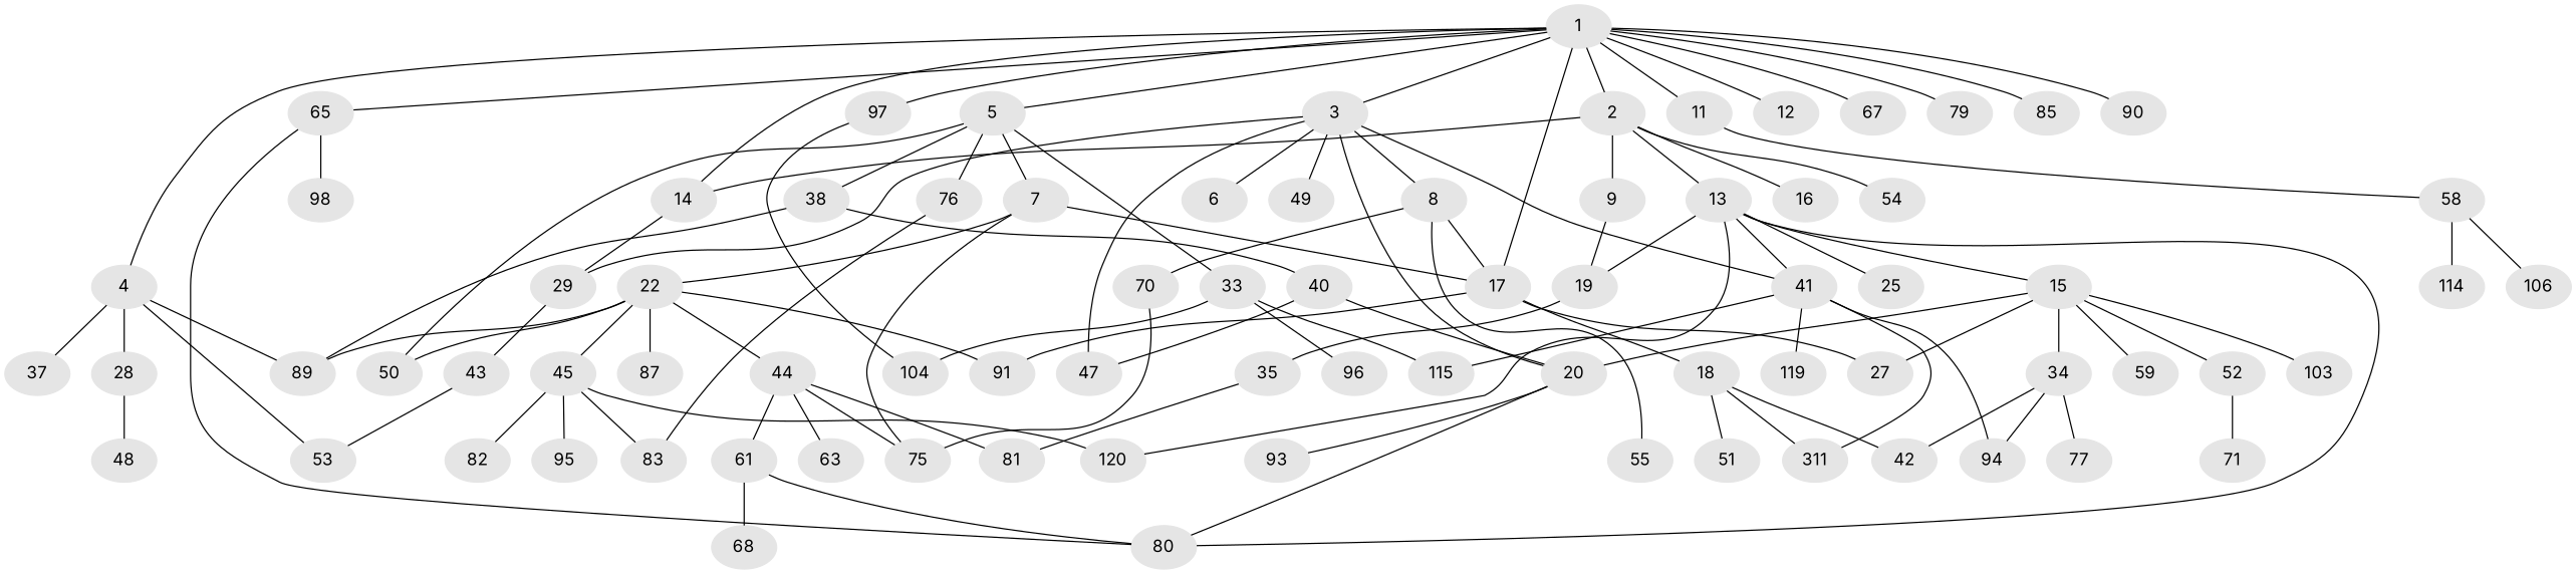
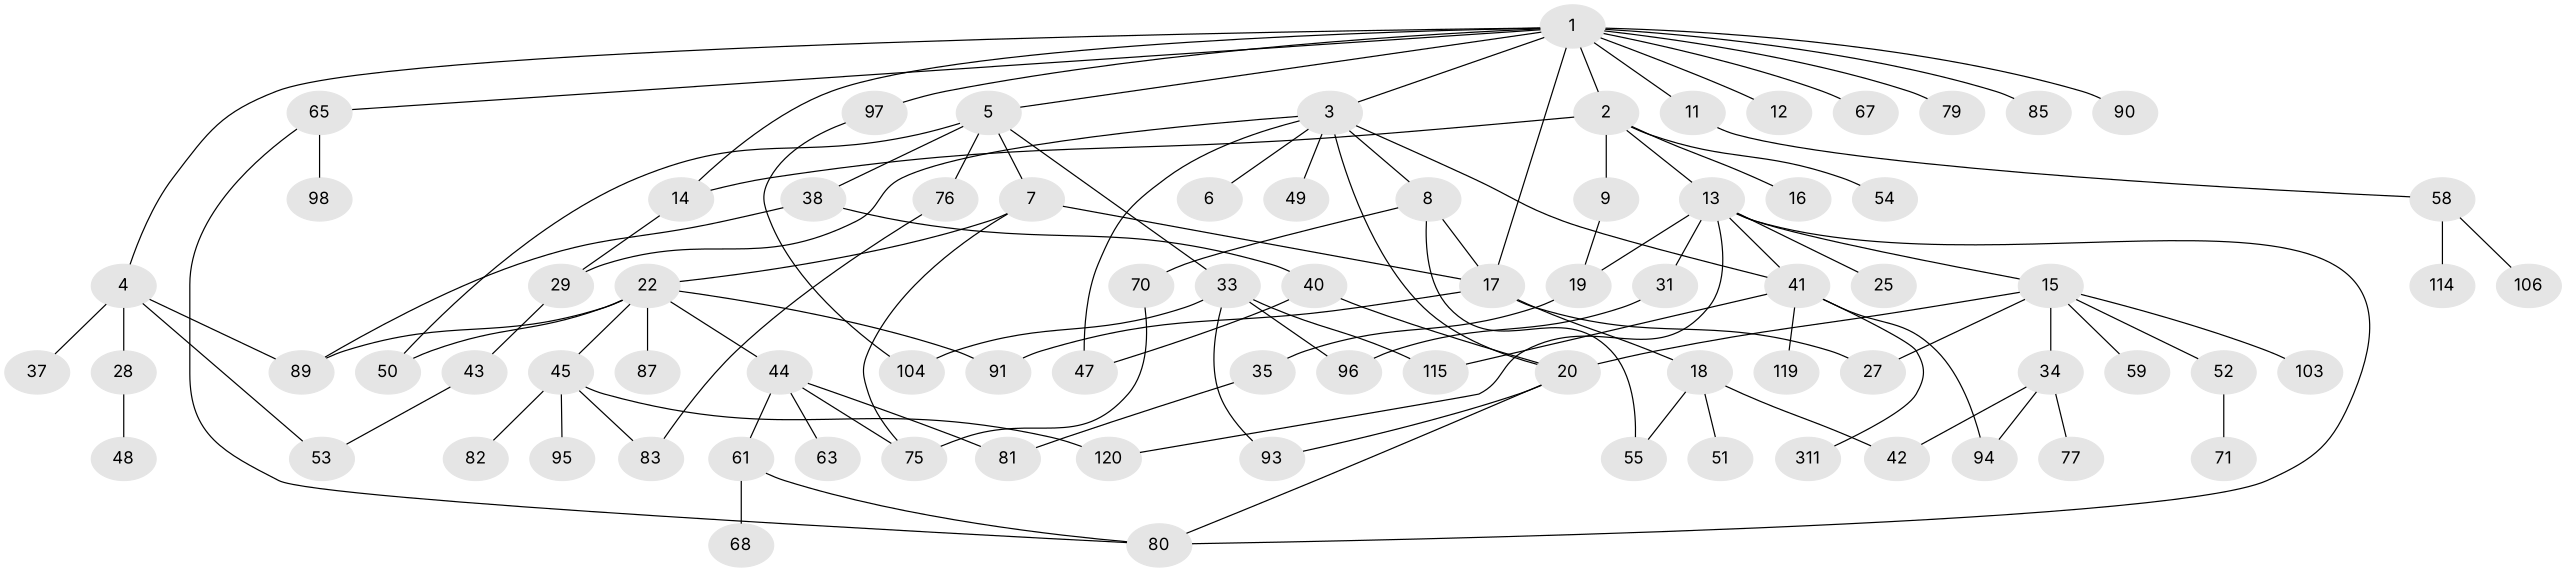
  graph {
    fontname=Inter
    node [color=gray90 fontname=Inter style=filled]
    edge [fontname=Inter]
    1 [super="+23"]
    2
    3 [super="+32"]
    4 [super="+10"]
    5 [super="+30"]
    11
    12
    14 [super="+101"]
    17 [super="+72"]
    65 [super="+84"]
    67
    79 [super="+118"]
    85
    90
    97 [super="+109"]
    9 [super="+21"]
    13 [super="+86"]
    16
    54
    6 [super="+24"]
    8 [super="+62"]
    20 [super="+36"]
    29
    41 [super="+69"]
    47 [super="+117"]
    49 [super="+105"]
    28
    37
    53 [super="+116"]
    89 [super="+113"]
    7
    33 [super="+112"]
    38
    50 [super="+73"]
    76
    58 [super="+107"]
    27
    18 [super="+56"]
    91
    80 [super="+99"]
    98
    104
    19 [super="+92"]
    15 [super="+26"]
    25 [super="+108"]
+   31 [super="+60"]
    120
    55 [super="+102"]
    70
    93
    43 [super="+46"]
    115
    94
    n54 [label=311]
    119
    48
    22 [super="+39"]
    75 [super="+110"]
    96
    40
    83
    44 [super="+57"]
    45 [super="+78"]
    87
    35
    106
    114
    34 [super="+74"]
    52 [super="+66"]
    59
    103
    42 [super="+100"]
    77
    71
    51
    81 [super="+88"]
    61 [super="+64"]
    63
    82
    95
    68
    1 -- 2
    1 -- 3
    1 -- 4
    1 -- 5
    1 -- 11
    1 -- 12
    1 -- 14
    1 -- 17
    1 -- 65
    1 -- 67
    1 -- 79
    1 -- 85
    1 -- 90
    1 -- 97
    2 -- 14
    2 -- 9 [weight=2]
    2 -- 13
    2 -- 16
    2 -- 54
    3 -- 6
    3 -- 8
    3 -- 20
    3 -- 29
    3 -- 41
    3 -- 47
    3 -- 49
    4 -- 28
    4 -- 37
    4 -- 53
    4 -- 89
    5 -- 7
    5 -- 33
    5 -- 38
    5 -- 50
    5 -- 76
    11 -- 58
    14 -- 29
    17 -- 27
    17 -- 18
    17 -- 91
    65 -- 80
    65 -- 98
    97 -- 104
    9 -- 19
    13 -- 41
    13 -- 80
    13 -- 19
    13 -- 15
    13 -- 25
+   13 -- 31
    13 -- 120
    8 -- 17
    8 -- 55
    8 -- 70
    20 -- 80
    20 -- 93
    29 -- 43
    41 -- 115
    41 -- 94
    41 -- n54
    41 -- 119
    28 -- 48
    7 -- 17
    7 -- 22
    7 -- 75
    33 -- 104
+   33 -- 93
    33 -- 115
    33 -- 96
    38 -- 89
    38 -- 40
    76 -- 83
    58 -- 106
    58 -- 114
-   18 -- n54
+   18 -- 55
    18 -- 42
    18 -- 51
    19 -- 35
    15 -- 20
    15 -- 27
    15 -- 34
    15 -- 52
    15 -- 59
    15 -- 103
+   31 -- 96
    70 -- 75
    43 -- 53
    22 -- 89
    22 -- 50
    22 -- 91
    22 -- 44
    22 -- 45
    22 -- 87
    40 -- 20
    40 -- 47
    44 -- 75
    44 -- 81
    44 -- 61
    44 -- 63
    45 -- 120
    45 -- 83
    45 -- 82
    45 -- 95
    35 -- 81
    34 -- 94
    34 -- 42
    34 -- 77
    52 -- 71
    61 -- 80
    61 -- 68
  }
